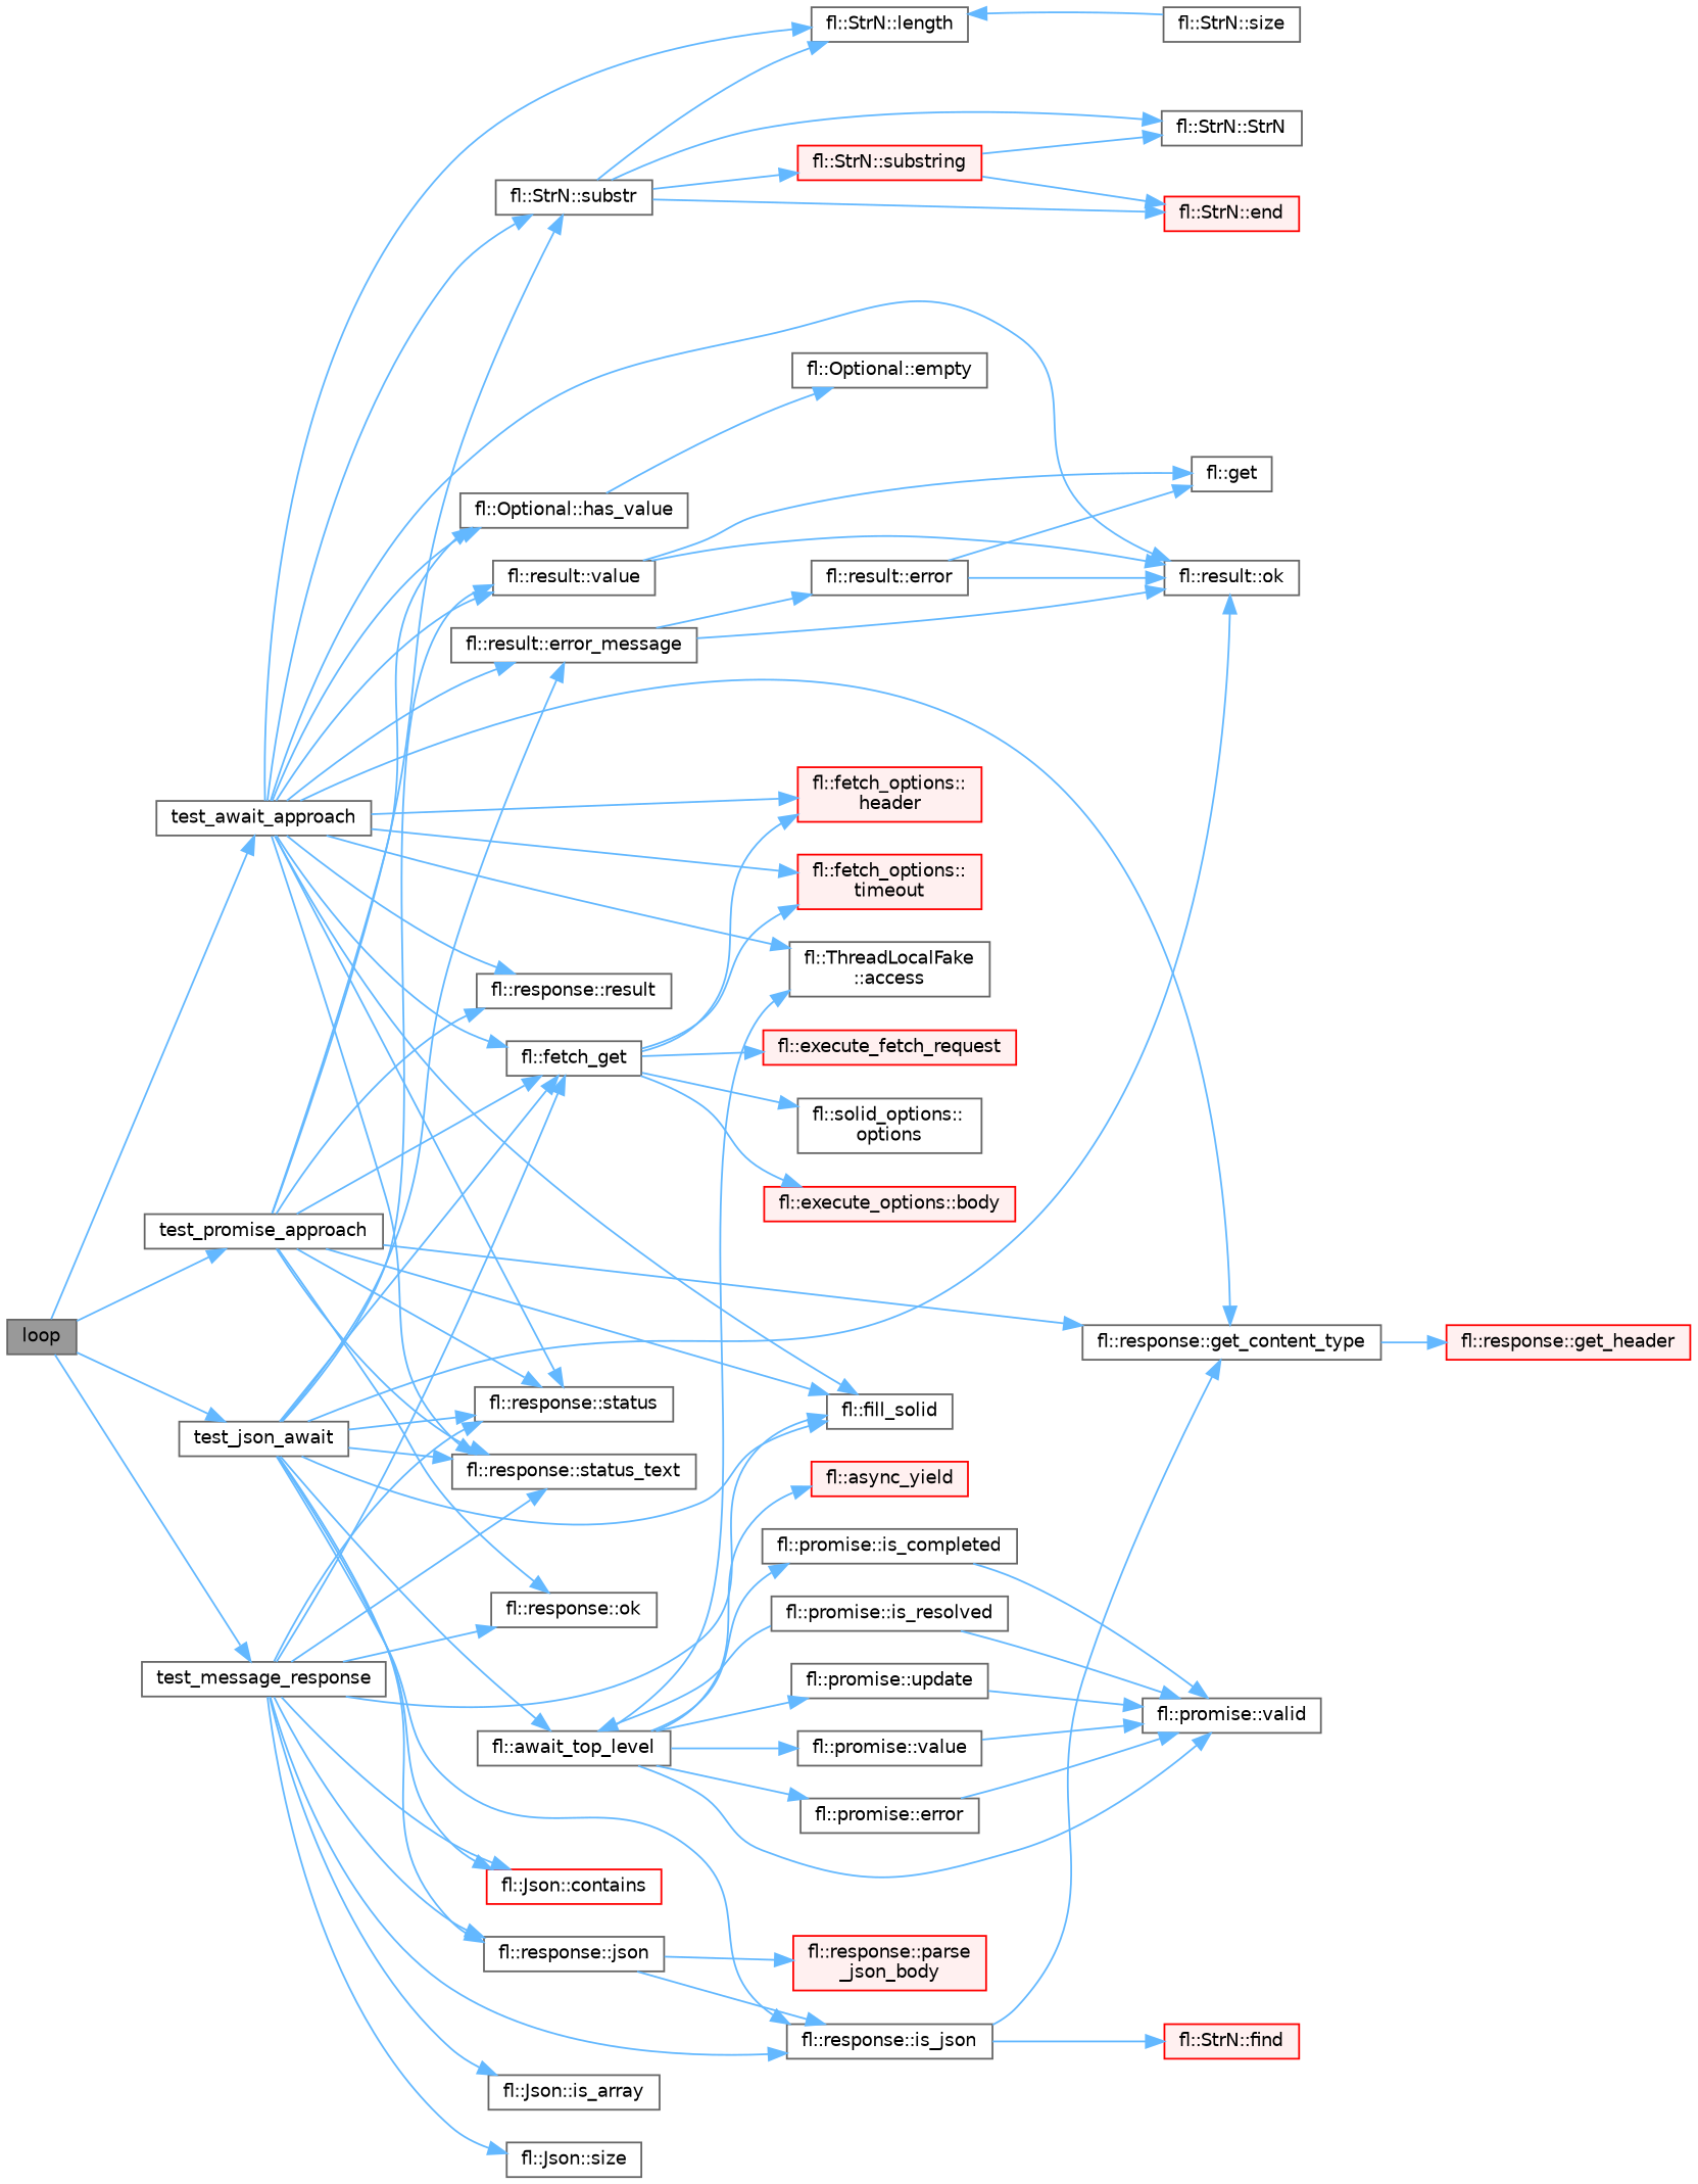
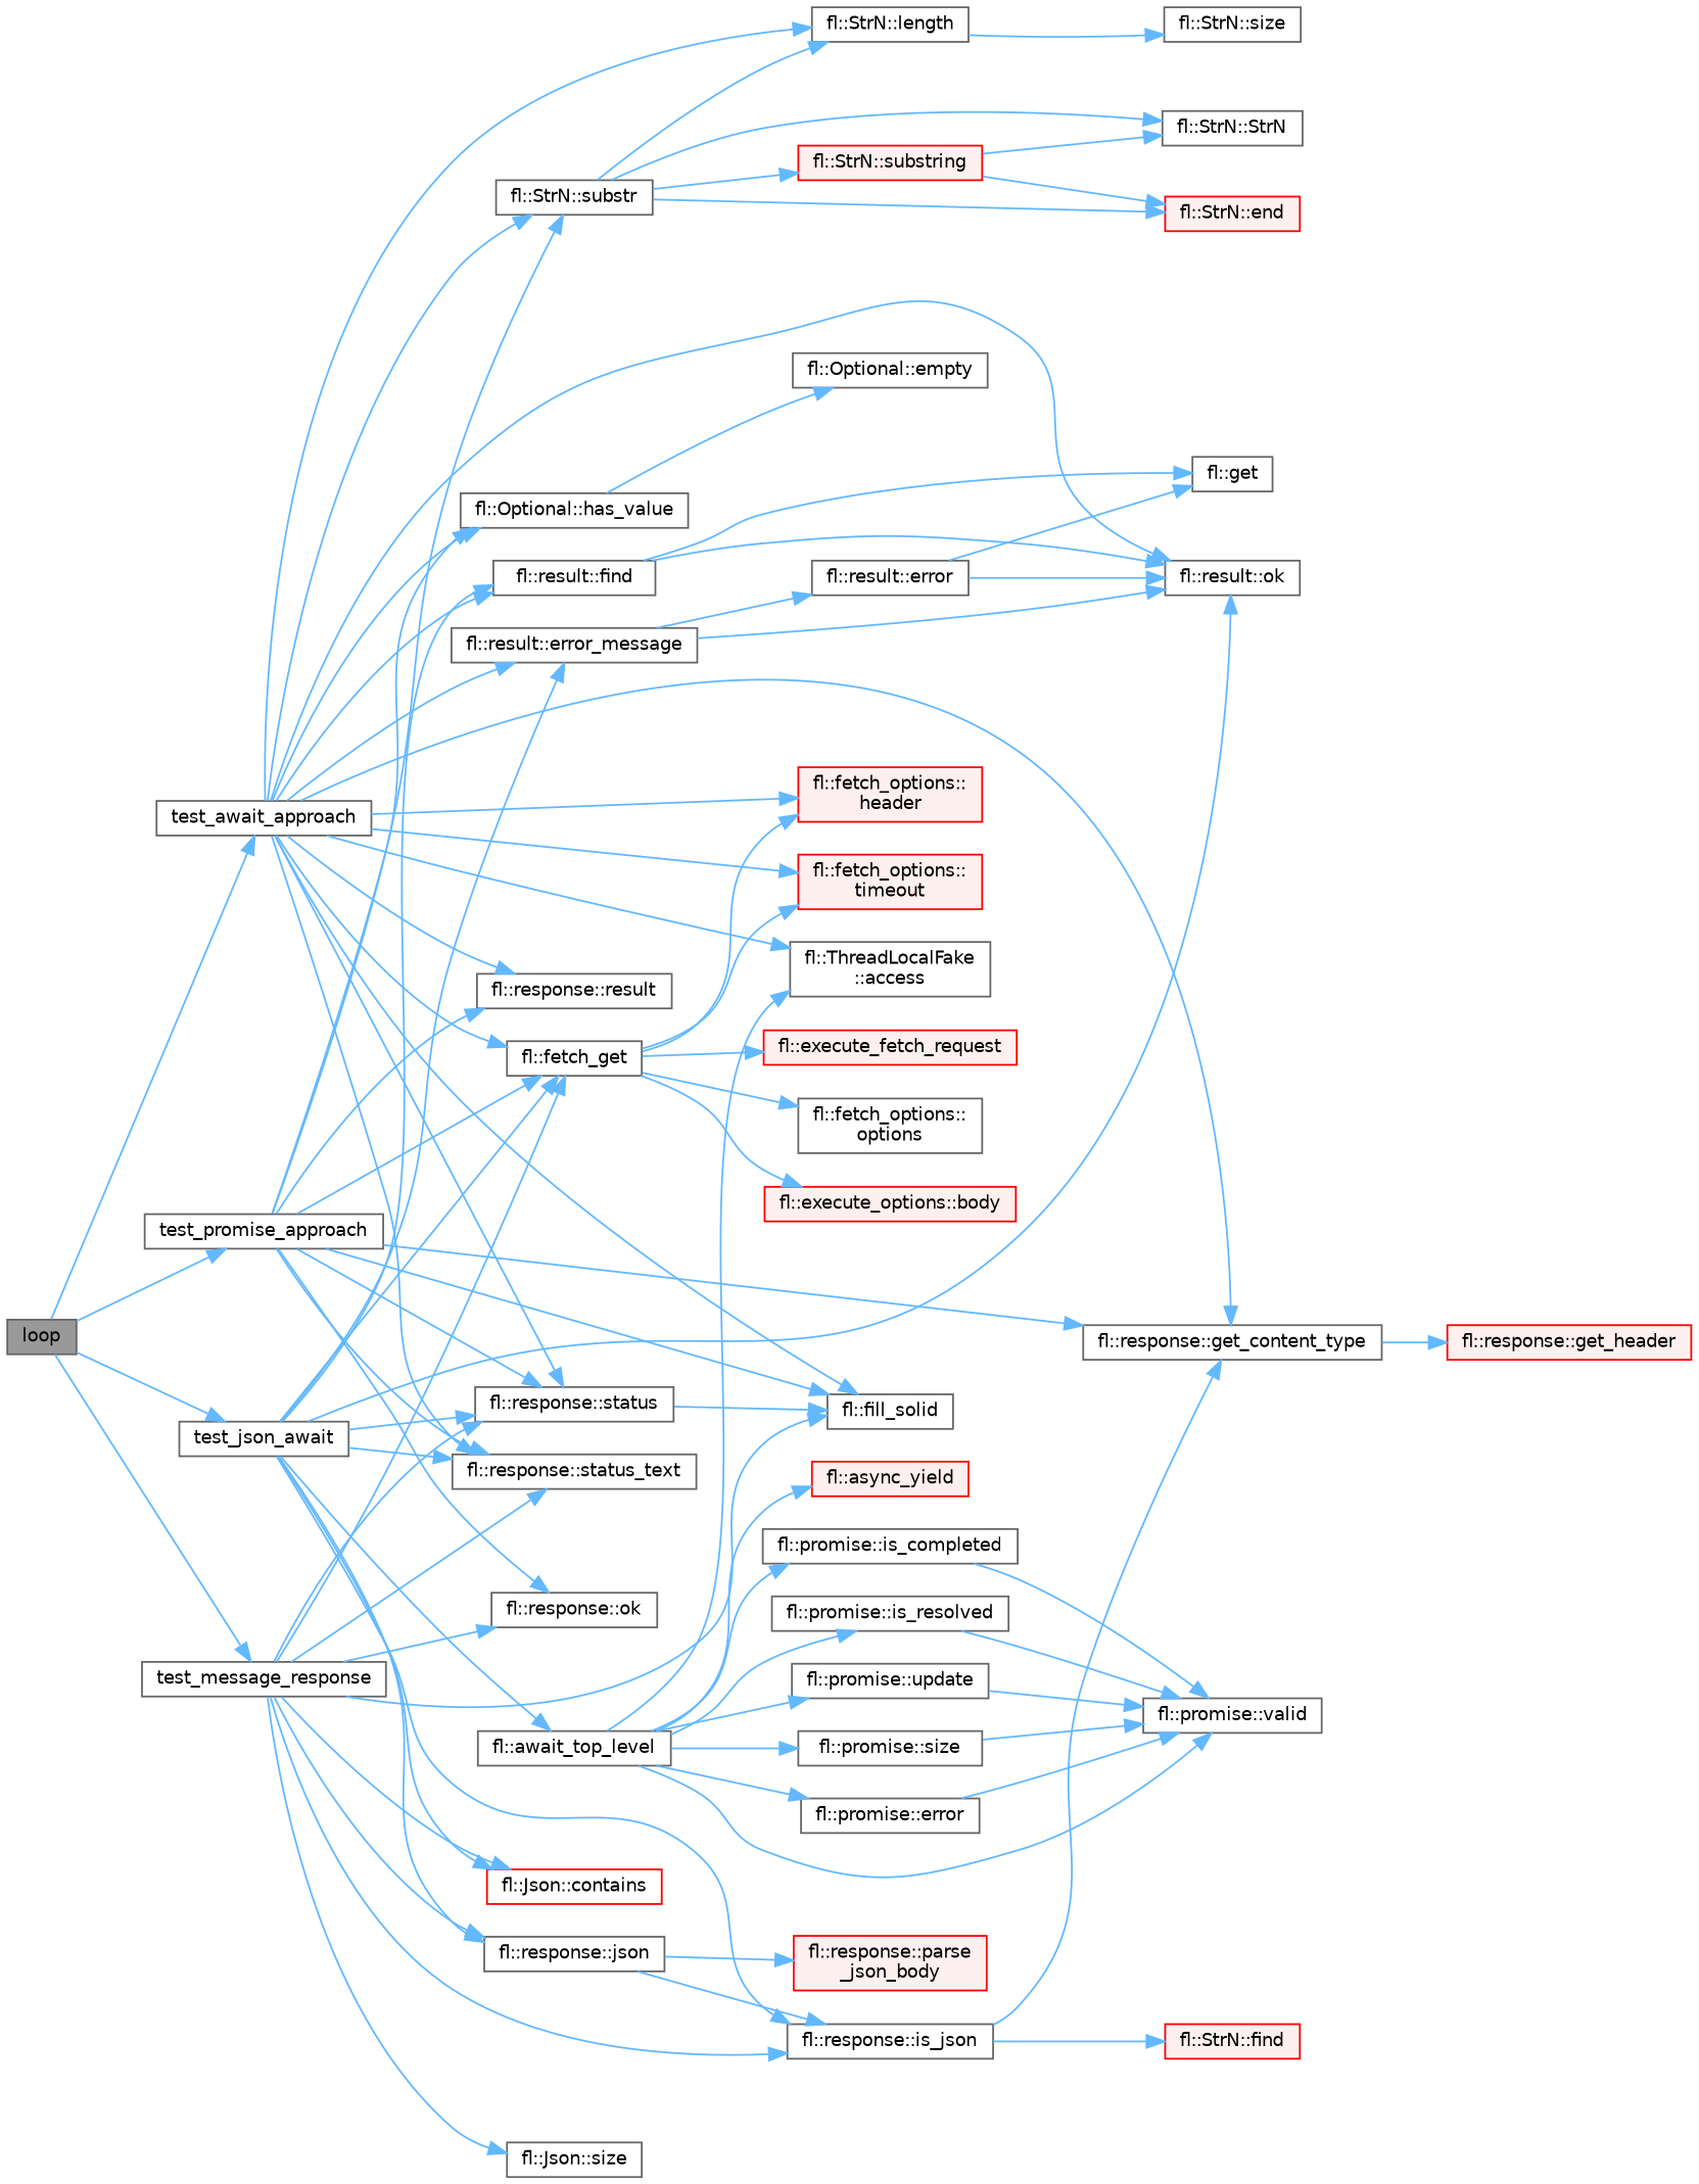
  digraph {
    rankdir=LR
    node [color=grey40 fillcolor=white fontname=Helvetica fontsize=10 shape=box style=filled]
    edge [color=steelblue1 fontname=Helvetica fontsize=10 labelfontname=Helvetica labelfontsize=10 style=solid]
    n1 [color=gray40 fillcolor=grey60 fontcolor=black height=0.2 label=loop width=0.4]
    n2 [height=0.2 label=test_await_approach width=0.4]
    n3 [height=0.2 label=test_json_await width=0.4]
    n4 [height=0.2 label=test_message_response width=0.4]
    n5 [height=0.2 label=test_promise_approach width=0.4]
    n6 [height=0.2 label="fl::result::error_message" width=0.4]
    n7 [height=0.2 label="fl::result::ok" width=0.4]
    n8 [height=0.2 label="fl::fetch_get" width=0.4]
    n9 [color=red fillcolor="#FFF0F0" height=0.2 label="fl::fetch_options::\lheader" width=0.4]
    n10 [color=red fillcolor="#FFF0F0" height=0.2 label="fl::fetch_options::\ltimeout" width=0.4]
    n11 [height=0.2 label="fl::fill_solid" width=0.4]
    n12 [height=0.2 label="fl::response::get_content_type" width=0.4]
    n13 [height=0.2 label="fl::Optional::has_value" width=0.4]
    n14 [height=0.2 label="fl::StrN::length" width=0.4]
    n15 [height=0.2 label="fl::response::status" width=0.4]
    n16 [height=0.2 label="fl::response::status_text" width=0.4]
    n17 [height=0.2 label="fl::StrN::substr" width=0.4]
    n18 [height=0.2 label="fl::response::result" width=0.4]
-   n19 [height=0.2 label="fl::result::value" width=0.4]
+   n19 [height=0.2 label="fl::result::find" width=0.4]
    n20 [height=0.2 label="fl::ThreadLocalFake\l::access" width=0.4]
    n21 [height=0.2 label="fl::await_top_level" width=0.4]
    n22 [color=red height=0.2 label="fl::Json::contains" width=0.4]
    n23 [height=0.2 label="fl::response::is_json" width=0.4]
    n24 [height=0.2 label="fl::response::json" width=0.4]
-   n25 [height=0.2 label="fl::Json::is_array" width=0.4]
    n26 [height=0.2 label="fl::response::ok" width=0.4]
    n27 [height=0.2 label="fl::Json::size" width=0.4]
    n28 [color=red fillcolor="#FFF0F0" height=0.2 label="fl::async_yield" width=0.4]
    n29 [height=0.2 label="fl::promise::error" width=0.4]
    n30 [height=0.2 label="fl::promise::valid" width=0.4]
    n31 [height=0.2 label="fl::promise::is_completed" width=0.4]
    n32 [height=0.2 label="fl::promise::is_resolved" width=0.4]
    n33 [height=0.2 label="fl::promise::update" width=0.4]
-   n34 [height=0.2 label="fl::promise::value" width=0.4]
+   n34 [height=0.2 label="fl::promise::size" width=0.4]
    n35 [height=0.2 label="fl::result::error" width=0.4]
    n36 [color=red fillcolor="#FFF0F0" height=0.2 label="fl::execute_options::body" width=0.4]
    n37 [color=red fillcolor="#FFF0F0" height=0.2 label="fl::execute_fetch_request" width=0.4]
-   n38 [height=0.2 label="fl::solid_options::\loptions" width=0.4]
+   n38 [height=0.2 label="fl::fetch_options::\loptions" width=0.4]
    n39 [color=red fillcolor="#FFF0F0" height=0.2 label="fl::response::get_header" width=0.4]
    n40 [height=0.2 label="fl::Optional::empty" width=0.4]
    n41 [height=0.2 label="fl::StrN::size" width=0.4]
    n42 [height=0.2 label="fl::StrN::StrN" width=0.4]
    n43 [color=red fillcolor="#FFF0F0" height=0.2 label="fl::StrN::end" width=0.4]
    n44 [color=red fillcolor="#FFF0F0" height=0.2 label="fl::StrN::substring" width=0.4]
    n45 [height=0.2 label="fl::get" width=0.4]
    n46 [color=red fillcolor="#FFF0F0" height=0.2 label="fl::StrN::find" width=0.4]
    n47 [color=red fillcolor="#FFF0F0" height=0.2 label="fl::response::parse\l_json_body" width=0.4]
    n1 -> n2
    n1 -> n3
    n1 -> n4
    n1 -> n5
    n2 -> n6
    n2 -> n7
    n2 -> n8
    n2 -> n9
    n2 -> n10
    n2 -> n11
    n2 -> n12
    n2 -> n13
    n2 -> n14
    n2 -> n15
    n2 -> n16
    n2 -> n17
    n2 -> n18
    n2 -> n19
    n2 -> n20
    n3 -> n6
    n3 -> n7
    n3 -> n8
-   n3 -> n11
+   n15 -> n11
    n3 -> n15
    n3 -> n16
    n3 -> n19
    n3 -> n21
    n3 -> n22
    n3 -> n23
    n3 -> n24
    n4 -> n8
    n4 -> n11
    n4 -> n15
    n4 -> n16
    n4 -> n22
    n4 -> n23
    n4 -> n24
-   n4 -> n25
    n4 -> n26
    n4 -> n27
    n5 -> n8
    n5 -> n11
    n5 -> n12
    n5 -> n13
    n5 -> n15
    n5 -> n16
    n5 -> n17
    n5 -> n18
    n5 -> n26
    n6 -> n7
    n6 -> n35
    n8 -> n9
    n8 -> n10
    n8 -> n36
    n8 -> n37
    n8 -> n38
    n12 -> n39
    n13 -> n40
-   n41 -> n14
+   n14 -> n41
    n17 -> n14
    n17 -> n42
    n17 -> n43
    n17 -> n44
    n19 -> n7
    n19 -> n45
    n21 -> n20
    n21 -> n28
    n21 -> n29
    n21 -> n30
    n21 -> n31
-   n32 -> n21
+   n21 -> n32
    n21 -> n33
    n21 -> n34
    n23 -> n12
    n23 -> n46
    n24 -> n23
    n24 -> n47
    n29 -> n30
    n31 -> n30
    n32 -> n30
    n33 -> n30
    n34 -> n30
    n35 -> n7
    n35 -> n45
    n44 -> n42
    n44 -> n43
  }
